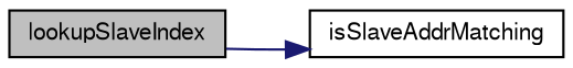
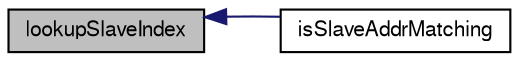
  digraph {
    rankdir=LR
    node [color=black fontname=FreeSans fontsize=10 shape=record style=filled]
    n1 [fillcolor=grey75 fontcolor=black height=0.2 label=lookupSlaveIndex width=0.4]
    n2 [fillcolor=white height=0.2 label=isSlaveAddrMatching width=0.4]
-   n1 -> n2 [color=midnightblue fontname=FreeSans fontsize=10 labelfontname=FreeSans labelfontsize=10 style=solid]
+   n2 -> n1 [color=midnightblue fontname=FreeSans fontsize=10 labelfontname=FreeSans labelfontsize=10 style=solid]
  }
